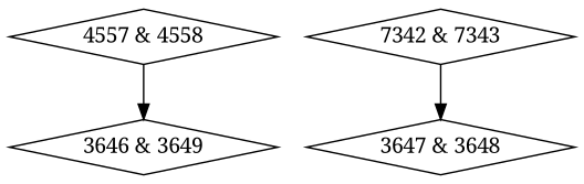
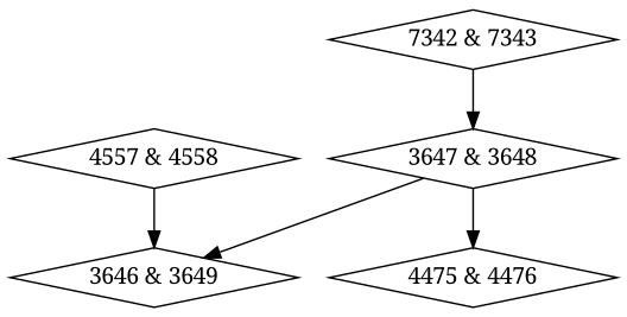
  digraph {
    fontname="Noto Serif"
    node [fontname="Noto Serif" shape=diamond]
    edge [fontname="Noto Serif"]
    n1 [label="3646 & 3649"]
    n2 [label="4557 & 4558"]
    n3 [label="3647 & 3648"]
+   n4 [label="4475 & 4476"]
    n5 [label="7342 & 7343"]
    n2 -> n1
+   n3 -> n1
+   n3 -> n4
    n5 -> n3
  }
